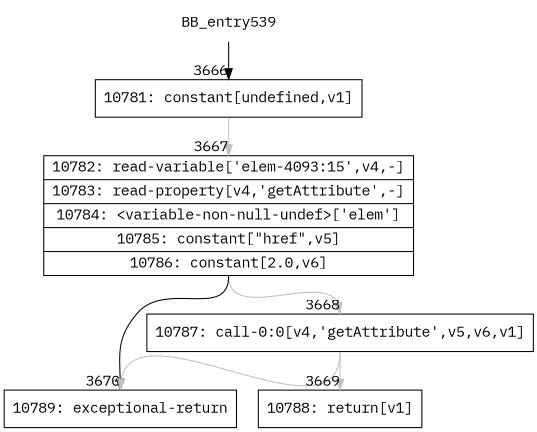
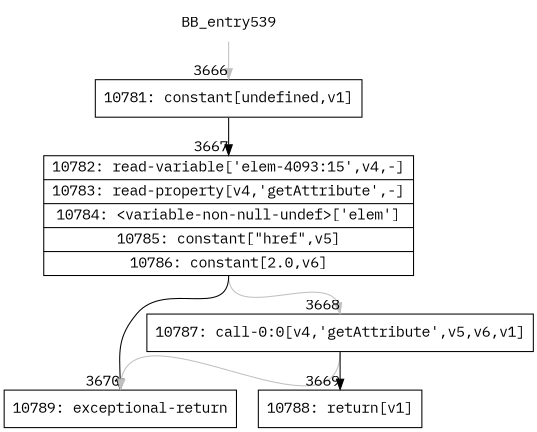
  digraph {
    fontname="IBM Plex Mono"
    rankdir=TD
    node [fontname="IBM Plex Mono" shape=record]
    edge [fontname="IBM Plex Mono" headport=n tailport=s]
    n1 [label=BB_entry539 shape=none]
    n2 [label="{10781: constant[undefined,v1]}"]
    n3 [label="{10782: read-variable['elem-4093:15',v4,-]|10783: read-property[v4,'getAttribute',-]|10784: \<variable-non-null-undef\>['elem']|10785: constant[\"href\",v5]|10786: constant[2.0,v6]}"]
    n4 [label="{10787: call-0:0[v4,'getAttribute',v5,v6,v1]}"]
    n5 [label="{10789: exceptional-return}"]
    n6 [label="{10788: return[v1]}"]
-   n1 -> n2 [headlabel="    3666"]
-   n2 -> n3 [headlabel="      3667" color=gray]
+   n1 -> n2 [headlabel="    3666" color=gray]
+   n2 -> n3 [headlabel="      3667"]
    n3 -> n4 [color=gray headlabel="      3668"]
    n3 -> n5 [color=black headlabel="      3670"]
    n4 -> n5 [color=gray]
-   n4 -> n6 [headlabel="      3669" color=gray]
+   n4 -> n6 [headlabel="      3669"]
  }
